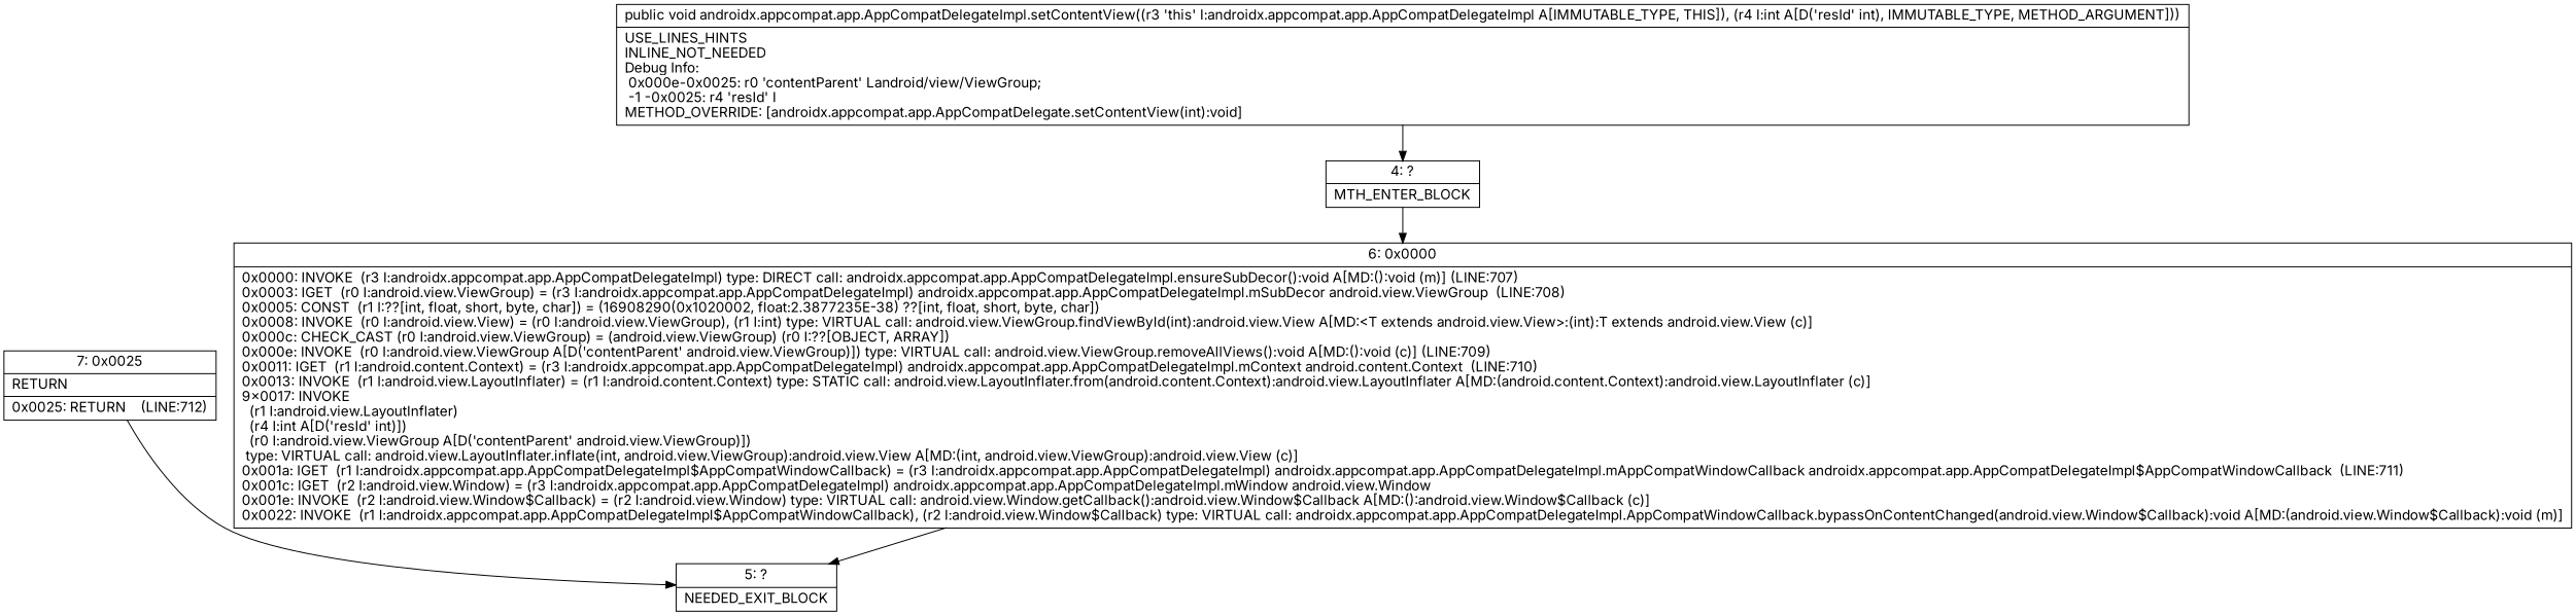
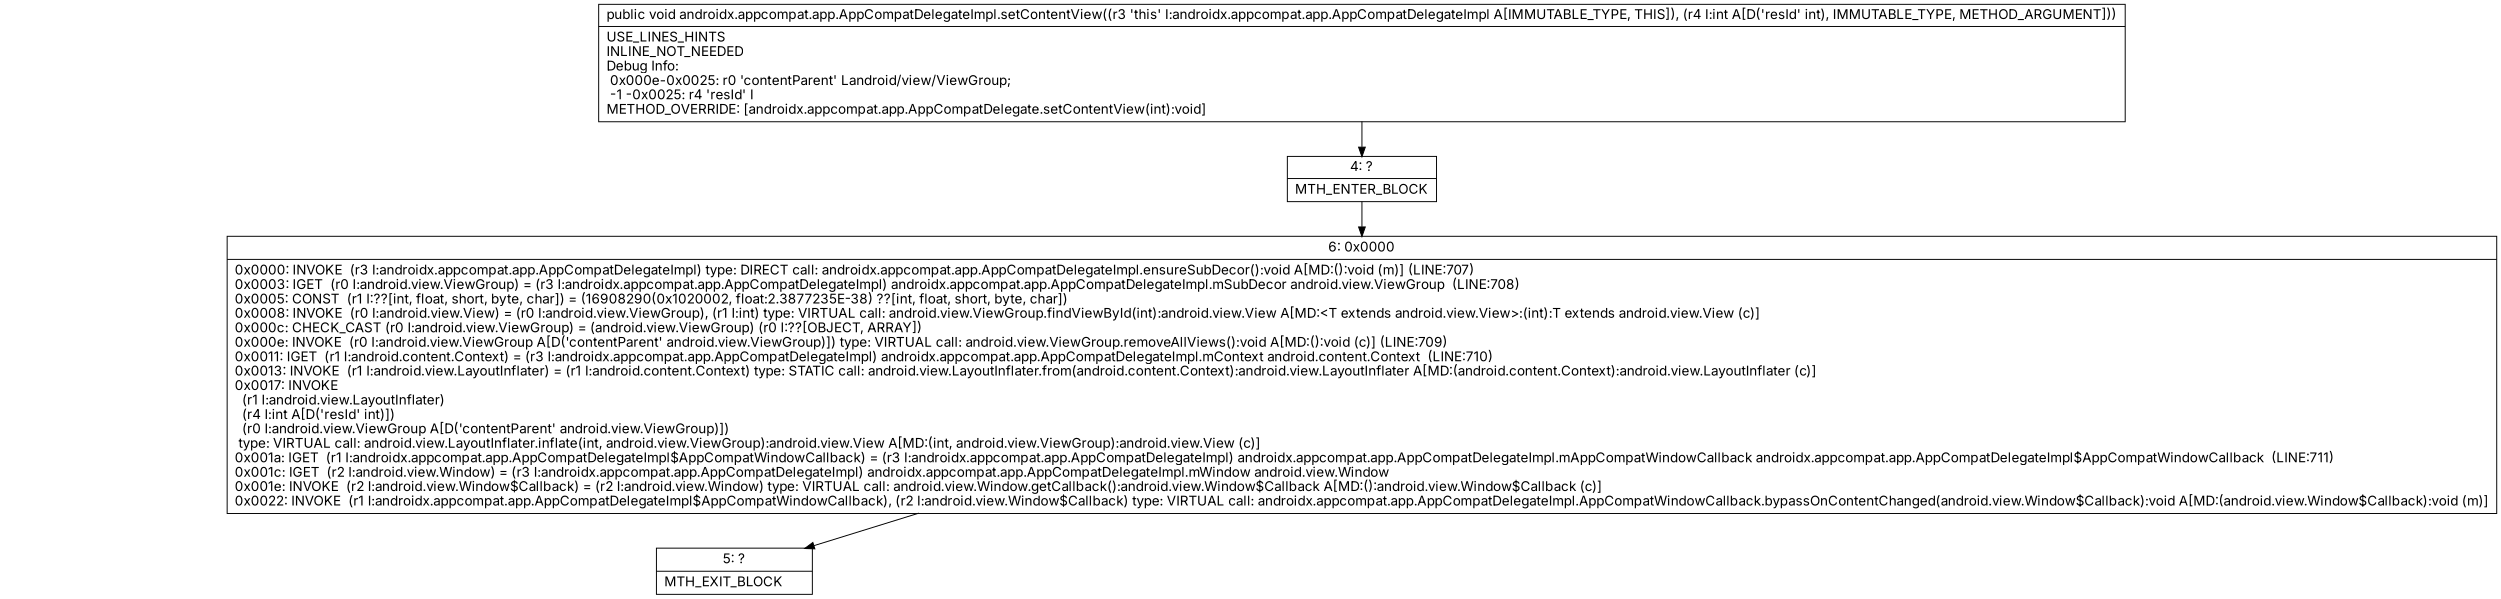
  digraph {
    fontname=Inter
    node [fontname=Inter shape=record]
    edge [fontname=Inter]
    n1 [label="{4\:\ ?|MTH_ENTER_BLOCK\l}"]
-   n2 [label="{6\:\ 0x0000|0x0000: INVOKE  (r3 I:androidx.appcompat.app.AppCompatDelegateImpl) type: DIRECT call: androidx.appcompat.app.AppCompatDelegateImpl.ensureSubDecor():void A[MD:():void (m)] (LINE:707)\l0x0003: IGET  (r0 I:android.view.ViewGroup) = (r3 I:androidx.appcompat.app.AppCompatDelegateImpl) androidx.appcompat.app.AppCompatDelegateImpl.mSubDecor android.view.ViewGroup  (LINE:708)\l0x0005: CONST  (r1 I:??[int, float, short, byte, char]) = (16908290(0x1020002, float:2.3877235E\-38) ??[int, float, short, byte, char]) \l0x0008: INVOKE  (r0 I:android.view.View) = (r0 I:android.view.ViewGroup), (r1 I:int) type: VIRTUAL call: android.view.ViewGroup.findViewById(int):android.view.View A[MD:\<T extends android.view.View\>:(int):T extends android.view.View (c)]\l0x000c: CHECK_CAST (r0 I:android.view.ViewGroup) = (android.view.ViewGroup) (r0 I:??[OBJECT, ARRAY]) \l0x000e: INVOKE  (r0 I:android.view.ViewGroup A[D('contentParent' android.view.ViewGroup)]) type: VIRTUAL call: android.view.ViewGroup.removeAllViews():void A[MD:():void (c)] (LINE:709)\l0x0011: IGET  (r1 I:android.content.Context) = (r3 I:androidx.appcompat.app.AppCompatDelegateImpl) androidx.appcompat.app.AppCompatDelegateImpl.mContext android.content.Context  (LINE:710)\l0x0013: INVOKE  (r1 I:android.view.LayoutInflater) = (r1 I:android.content.Context) type: STATIC call: android.view.LayoutInflater.from(android.content.Context):android.view.LayoutInflater A[MD:(android.content.Context):android.view.LayoutInflater (c)]\l9x0017: INVOKE  \l  (r1 I:android.view.LayoutInflater)\l  (r4 I:int A[D('resId' int)])\l  (r0 I:android.view.ViewGroup A[D('contentParent' android.view.ViewGroup)])\l type: VIRTUAL call: android.view.LayoutInflater.inflate(int, android.view.ViewGroup):android.view.View A[MD:(int, android.view.ViewGroup):android.view.View (c)]\l0x001a: IGET  (r1 I:androidx.appcompat.app.AppCompatDelegateImpl$AppCompatWindowCallback) = (r3 I:androidx.appcompat.app.AppCompatDelegateImpl) androidx.appcompat.app.AppCompatDelegateImpl.mAppCompatWindowCallback androidx.appcompat.app.AppCompatDelegateImpl$AppCompatWindowCallback  (LINE:711)\l0x001c: IGET  (r2 I:android.view.Window) = (r3 I:androidx.appcompat.app.AppCompatDelegateImpl) androidx.appcompat.app.AppCompatDelegateImpl.mWindow android.view.Window \l0x001e: INVOKE  (r2 I:android.view.Window$Callback) = (r2 I:android.view.Window) type: VIRTUAL call: android.view.Window.getCallback():android.view.Window$Callback A[MD:():android.view.Window$Callback (c)]\l0x0022: INVOKE  (r1 I:androidx.appcompat.app.AppCompatDelegateImpl$AppCompatWindowCallback), (r2 I:android.view.Window$Callback) type: VIRTUAL call: androidx.appcompat.app.AppCompatDelegateImpl.AppCompatWindowCallback.bypassOnContentChanged(android.view.Window$Callback):void A[MD:(android.view.Window$Callback):void (m)]\l}"]
-   n3 [label="{5\:\ ?|NEEDED_EXIT_BLOCK\l}"]
-   n4 [label="{7\:\ 0x0025|RETURN\l|0x0025: RETURN    (LINE:712)\l}"]
+   n2 [label="{6\:\ 0x0000|0x0000: INVOKE  (r3 I:androidx.appcompat.app.AppCompatDelegateImpl) type: DIRECT call: androidx.appcompat.app.AppCompatDelegateImpl.ensureSubDecor():void A[MD:():void (m)] (LINE:707)\l0x0003: IGET  (r0 I:android.view.ViewGroup) = (r3 I:androidx.appcompat.app.AppCompatDelegateImpl) androidx.appcompat.app.AppCompatDelegateImpl.mSubDecor android.view.ViewGroup  (LINE:708)\l0x0005: CONST  (r1 I:??[int, float, short, byte, char]) = (16908290(0x1020002, float:2.3877235E\-38) ??[int, float, short, byte, char]) \l0x0008: INVOKE  (r0 I:android.view.View) = (r0 I:android.view.ViewGroup), (r1 I:int) type: VIRTUAL call: android.view.ViewGroup.findViewById(int):android.view.View A[MD:\<T extends android.view.View\>:(int):T extends android.view.View (c)]\l0x000c: CHECK_CAST (r0 I:android.view.ViewGroup) = (android.view.ViewGroup) (r0 I:??[OBJECT, ARRAY]) \l0x000e: INVOKE  (r0 I:android.view.ViewGroup A[D('contentParent' android.view.ViewGroup)]) type: VIRTUAL call: android.view.ViewGroup.removeAllViews():void A[MD:():void (c)] (LINE:709)\l0x0011: IGET  (r1 I:android.content.Context) = (r3 I:androidx.appcompat.app.AppCompatDelegateImpl) androidx.appcompat.app.AppCompatDelegateImpl.mContext android.content.Context  (LINE:710)\l0x0013: INVOKE  (r1 I:android.view.LayoutInflater) = (r1 I:android.content.Context) type: STATIC call: android.view.LayoutInflater.from(android.content.Context):android.view.LayoutInflater A[MD:(android.content.Context):android.view.LayoutInflater (c)]\l0x0017: INVOKE  \l  (r1 I:android.view.LayoutInflater)\l  (r4 I:int A[D('resId' int)])\l  (r0 I:android.view.ViewGroup A[D('contentParent' android.view.ViewGroup)])\l type: VIRTUAL call: android.view.LayoutInflater.inflate(int, android.view.ViewGroup):android.view.View A[MD:(int, android.view.ViewGroup):android.view.View (c)]\l0x001a: IGET  (r1 I:androidx.appcompat.app.AppCompatDelegateImpl$AppCompatWindowCallback) = (r3 I:androidx.appcompat.app.AppCompatDelegateImpl) androidx.appcompat.app.AppCompatDelegateImpl.mAppCompatWindowCallback androidx.appcompat.app.AppCompatDelegateImpl$AppCompatWindowCallback  (LINE:711)\l0x001c: IGET  (r2 I:android.view.Window) = (r3 I:androidx.appcompat.app.AppCompatDelegateImpl) androidx.appcompat.app.AppCompatDelegateImpl.mWindow android.view.Window \l0x001e: INVOKE  (r2 I:android.view.Window$Callback) = (r2 I:android.view.Window) type: VIRTUAL call: android.view.Window.getCallback():android.view.Window$Callback A[MD:():android.view.Window$Callback (c)]\l0x0022: INVOKE  (r1 I:androidx.appcompat.app.AppCompatDelegateImpl$AppCompatWindowCallback), (r2 I:android.view.Window$Callback) type: VIRTUAL call: androidx.appcompat.app.AppCompatDelegateImpl.AppCompatWindowCallback.bypassOnContentChanged(android.view.Window$Callback):void A[MD:(android.view.Window$Callback):void (m)]\l}"]
+   n3 [label="{5\:\ ?|MTH_EXIT_BLOCK\l}"]
    n5 [label="{public void androidx.appcompat.app.AppCompatDelegateImpl.setContentView((r3 'this' I:androidx.appcompat.app.AppCompatDelegateImpl A[IMMUTABLE_TYPE, THIS]), (r4 I:int A[D('resId' int), IMMUTABLE_TYPE, METHOD_ARGUMENT]))  | USE_LINES_HINTS\lINLINE_NOT_NEEDED\lDebug Info:\l  0x000e\-0x0025: r0 'contentParent' Landroid\/view\/ViewGroup;\l  \-1 \-0x0025: r4 'resId' I\lMETHOD_OVERRIDE: [androidx.appcompat.app.AppCompatDelegate.setContentView(int):void]\l}"]
    n1 -> n2
    n2 -> n3
-   n4 -> n3
    n5 -> n1
  }
